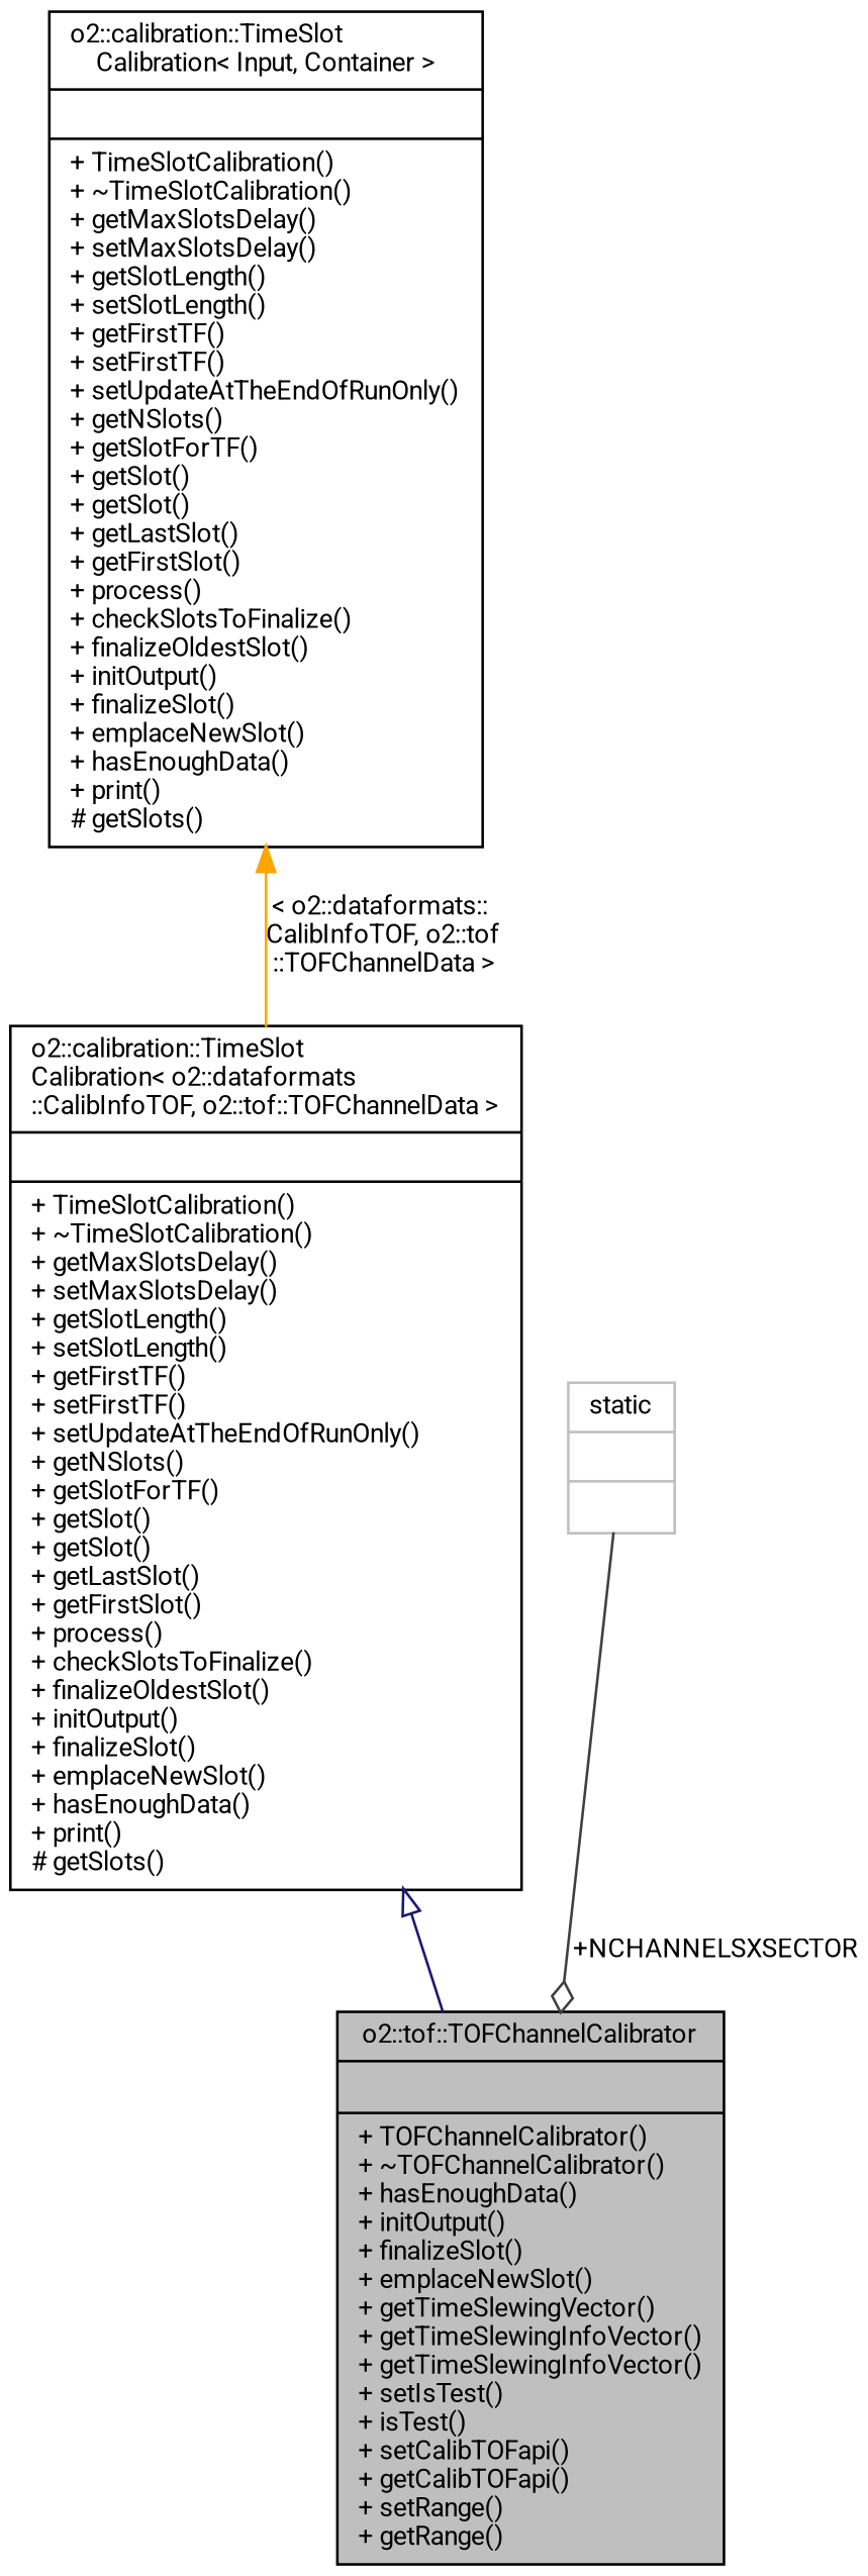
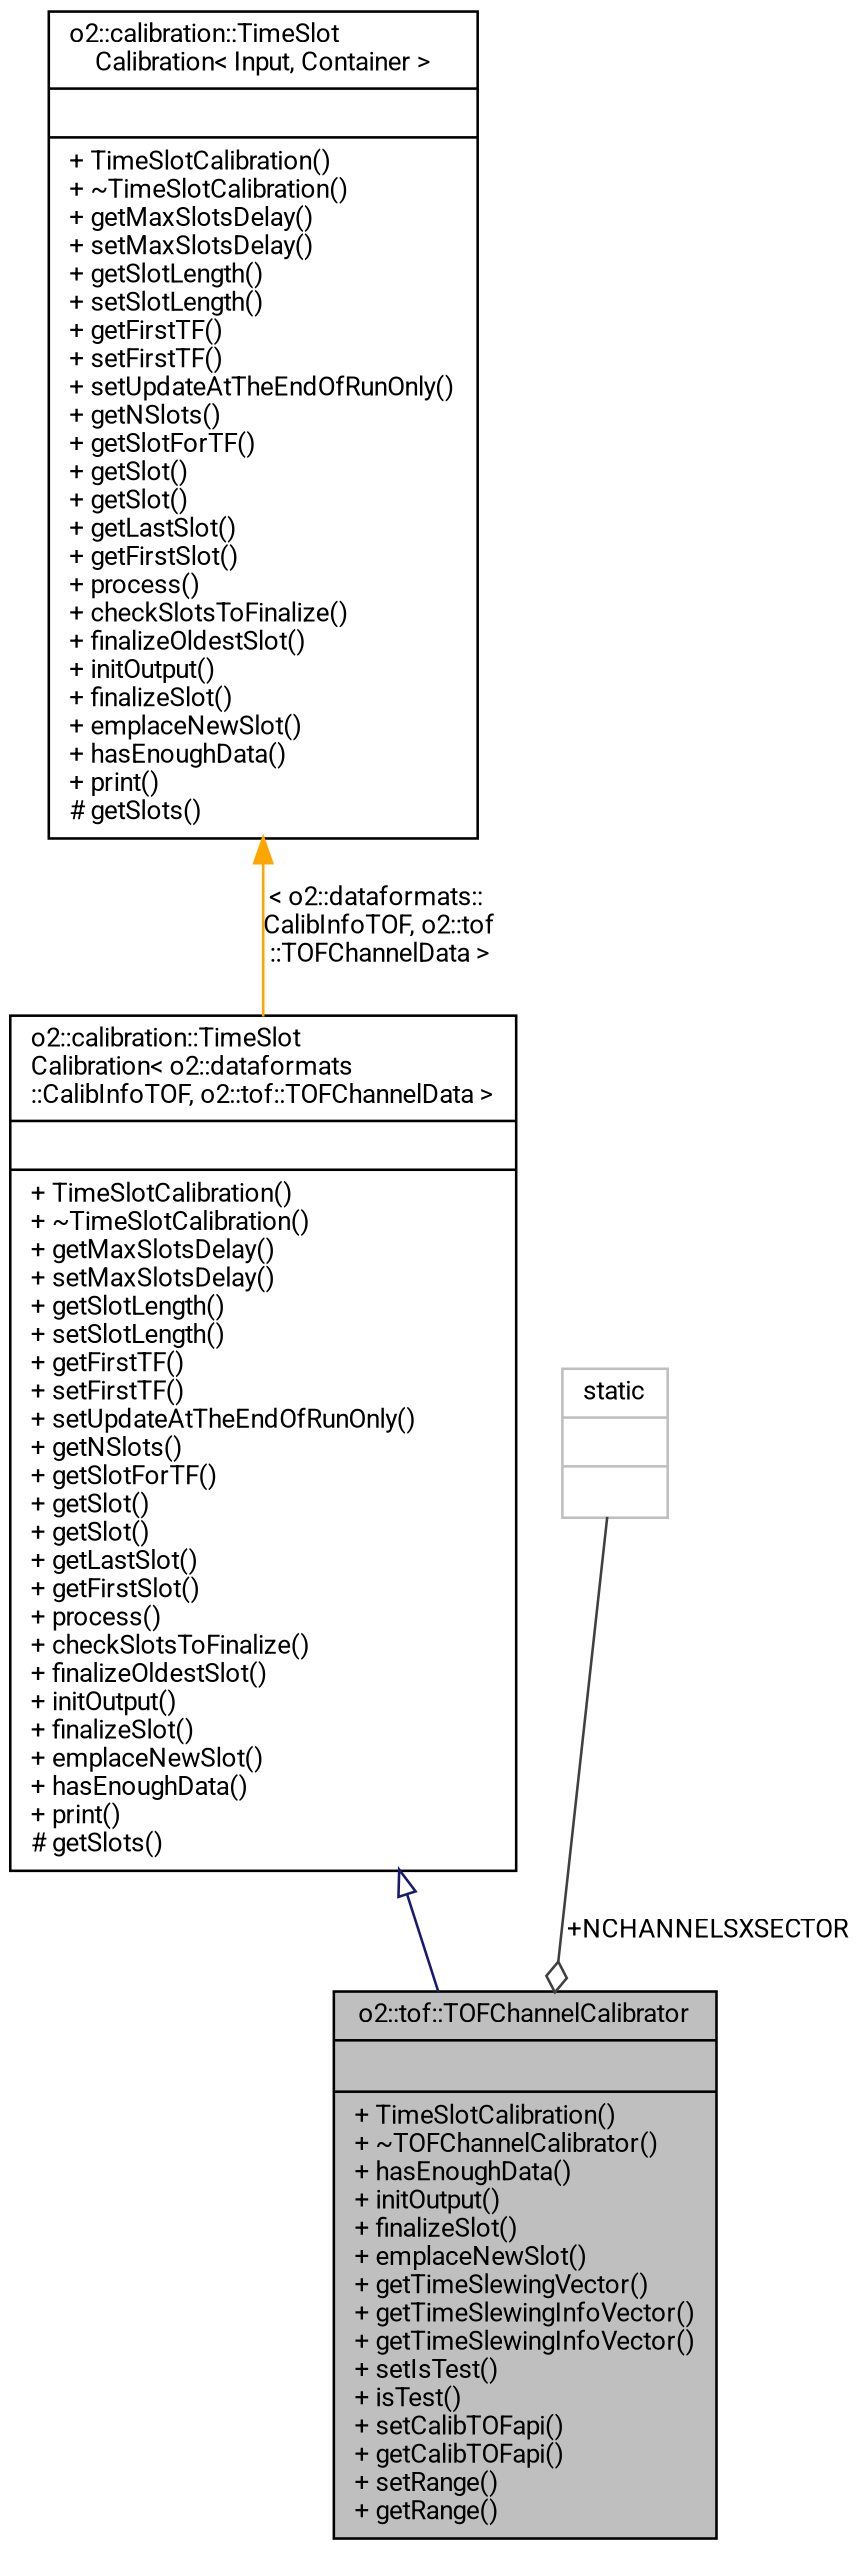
  digraph {
    fontname=Roboto
    node [color=black fontname=Roboto fontsize=10 shape=record]
    edge [dir=back fontname=Roboto fontsize=10 labelfontname=Helvetica labelfontsize=10 style=solid]
-   n1 [fillcolor=grey75 fontcolor=black height=0.2 label="{o2::tof::TOFChannelCalibrator\n||+ TOFChannelCalibrator()\l+ ~TOFChannelCalibrator()\l+ hasEnoughData()\l+ initOutput()\l+ finalizeSlot()\l+ emplaceNewSlot()\l+ getTimeSlewingVector()\l+ getTimeSlewingInfoVector()\l+ getTimeSlewingInfoVector()\l+ setIsTest()\l+ isTest()\l+ setCalibTOFapi()\l+ getCalibTOFapi()\l+ setRange()\l+ getRange()\l}" style=filled width=0.4]
+   n1 [fillcolor=grey75 fontcolor=black height=0.2 label="{o2::tof::TOFChannelCalibrator\n||+ TimeSlotCalibration()\l+ ~TOFChannelCalibrator()\l+ hasEnoughData()\l+ initOutput()\l+ finalizeSlot()\l+ emplaceNewSlot()\l+ getTimeSlewingVector()\l+ getTimeSlewingInfoVector()\l+ getTimeSlewingInfoVector()\l+ setIsTest()\l+ isTest()\l+ setCalibTOFapi()\l+ getCalibTOFapi()\l+ setRange()\l+ getRange()\l}" style=filled width=0.4]
    n2 [height=0.2 label="{o2::calibration::TimeSlot\lCalibration\< o2::dataformats\l::CalibInfoTOF, o2::tof::TOFChannelData \>\n||+ TimeSlotCalibration()\l+ ~TimeSlotCalibration()\l+ getMaxSlotsDelay()\l+ setMaxSlotsDelay()\l+ getSlotLength()\l+ setSlotLength()\l+ getFirstTF()\l+ setFirstTF()\l+ setUpdateAtTheEndOfRunOnly()\l+ getNSlots()\l+ getSlotForTF()\l+ getSlot()\l+ getSlot()\l+ getLastSlot()\l+ getFirstSlot()\l+ process()\l+ checkSlotsToFinalize()\l+ finalizeOldestSlot()\l+ initOutput()\l+ finalizeSlot()\l+ emplaceNewSlot()\l+ hasEnoughData()\l+ print()\l# getSlots()\l}" width=0.4]
    n3 [height=0.2 label="{o2::calibration::TimeSlot\lCalibration\< Input, Container \>\n||+ TimeSlotCalibration()\l+ ~TimeSlotCalibration()\l+ getMaxSlotsDelay()\l+ setMaxSlotsDelay()\l+ getSlotLength()\l+ setSlotLength()\l+ getFirstTF()\l+ setFirstTF()\l+ setUpdateAtTheEndOfRunOnly()\l+ getNSlots()\l+ getSlotForTF()\l+ getSlot()\l+ getSlot()\l+ getLastSlot()\l+ getFirstSlot()\l+ process()\l+ checkSlotsToFinalize()\l+ finalizeOldestSlot()\l+ initOutput()\l+ finalizeSlot()\l+ emplaceNewSlot()\l+ hasEnoughData()\l+ print()\l# getSlots()\l}" width=0.4]
    n4 [color=grey75 height=0.2 label="{static\n||}" width=0.4]
    n2 -> n1 [arrowtail=onormal color=midnightblue]
    n3 -> n2 [color=orange label=" \< o2::dataformats::\lCalibInfoTOF, o2::tof\l::TOFChannelData \>"]
    n4 -> n1 [arrowhead=odiamond color=grey25 label=" +NCHANNELSXSECTOR" dir=""]
  }
